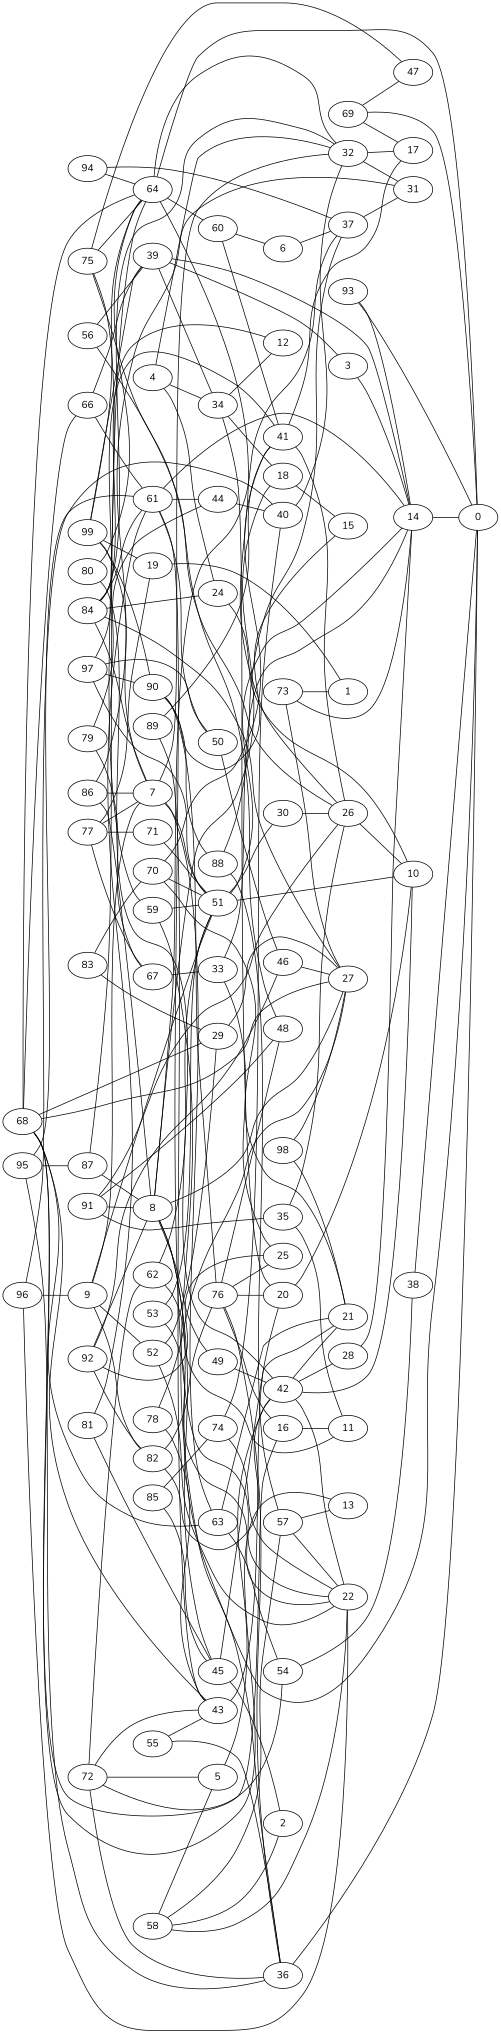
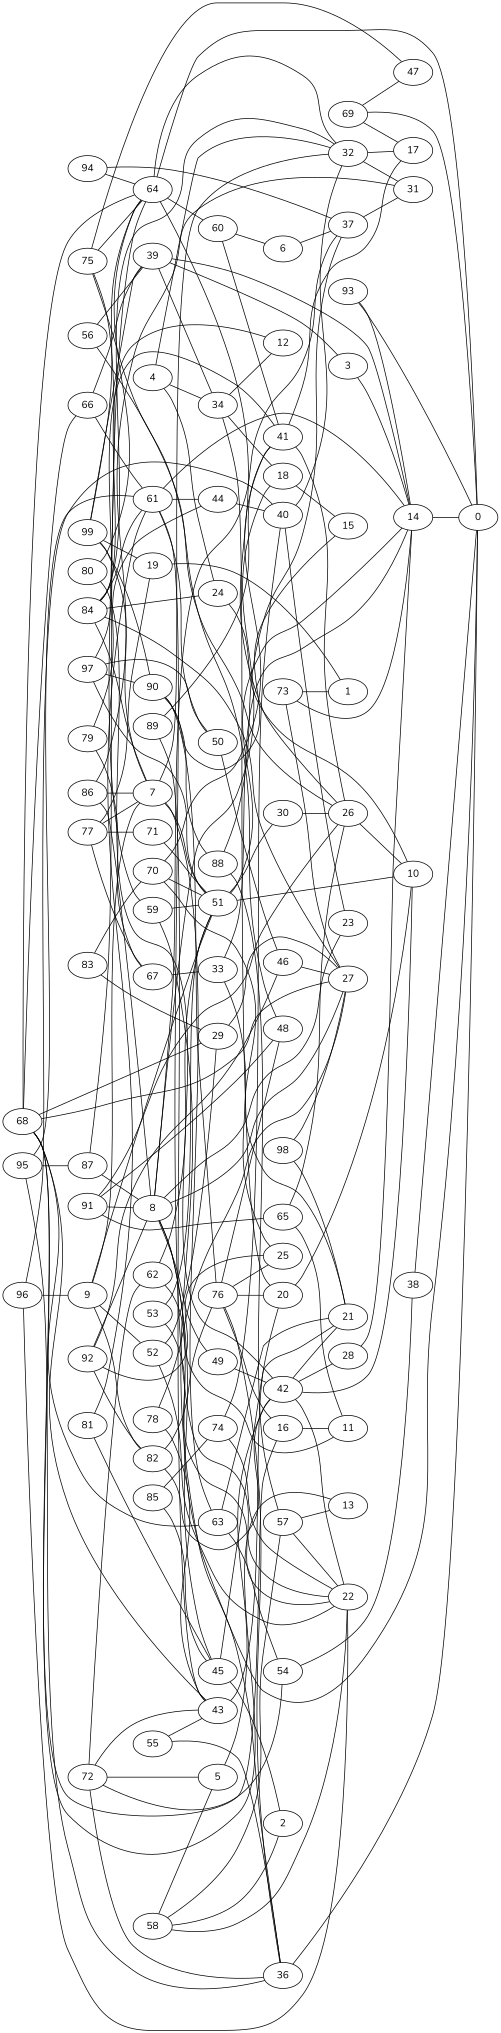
  digraph {
    fontname=Nunito
    rankdir=LR
    node [fontname=Nunito]
    edge [color=black dir=none fontname=Nunito]
    18
    15
    73
    1
    27
    14
    21
    0
    7
    63
    32
    51
    54
    61
    31
    17
    10
    30
    50
    44
    22
    93
    94
    64
    37
    26
    60
    72
    5
    62
    43
    36
    42
    11
    38
    20
    75
    59
    47
    48
    46
    40
    80
    28
    4
    24
    34
    12
    16
    82
    76
    25
    9
    52
    29
    86
    8
    55
    3
    71
    92
    45
+   23
    49
    85
    74
    2
    53
    68
    66
    13
    39
    67
    33
    90
    88
    57
    98
    89
    41
    81
    19
    69
    95
    87
    79
    56
    99
    77
    70
    84
    58
    96
    91
-   35
+   35 [label=65]
    83
    78
    6
    97
    subgraph sub_1 {
      18
      15
      73
      1
      27
      14
      21
      0
      7
      63
      32
      51
      54
      61
      31
      17
      10
      30
      50
      44
      22
      93
      94
      64
      37
      26
      60
      72
      5
      62
      43
      36
      42
      11
      38
      20
      75
      59
      47
      48
      46
      40
      80
      28
      4
      24
      34
      12
      16
      82
      76
      25
      9
      52
      29
      86
      8
      55
      3
      71
      92
      45
+     23
      49
      85
      74
      2
      53
      68
      66
      13
      39
      67
      33
      90
      88
      57
      98
      89
      41
      81
      19
      69
      95
      87
      79
      56
      99
      77
      70
      84
      58
      96
      91
      35
      83
      78
      6
      97
    }
    18 -> 15
    73 -> 1
    73 -> 27
    73 -> 14
    14 -> 0
    7 -> 63
    7 -> 32
    7 -> 51
    63 -> 21
    63 -> 54
    32 -> 31
    32 -> 17
    51 -> 14
    51 -> 10
    51 -> 30
    54 -> 38
    61 -> 14
    61 -> 50
    61 -> 44
    61 -> 22
    30 -> 26
    50 -> 46
    44 -> 40
    93 -> 14
    93 -> 0
    94 -> 64
    94 -> 37
    64 -> 0
    64 -> 32
    64 -> 26
    64 -> 60
    37 -> 31
    26 -> 10
    60 -> 41
    60 -> 6
    72 -> 54
    72 -> 5
    72 -> 62
    72 -> 43
    72 -> 36
    5 -> 42
    62 -> 51
    62 -> 11
    43 -> 20
    36 -> 0
    42 -> 21
    42 -> 10
    42 -> 22
    42 -> 28
    38 -> 0
    20 -> 10
    75 -> 64
    75 -> 59
    75 -> 47
    75 -> 48
    59 -> 51
    59 -> 36
    46 -> 27
    40 -> 32
+   40 -> 23
    80 -> 64
    80 -> 42
    28 -> 14
    4 -> 32
    4 -> 24
    4 -> 34
    24 -> 10
    34 -> 18
    34 -> 20
    34 -> 12
    16 -> 11
    82 -> 42
    82 -> 76
    76 -> 36
    76 -> 20
    76 -> 48
    76 -> 16
    76 -> 25
    9 -> 7
    9 -> 51
    9 -> 82
    9 -> 52
    52 -> 22
    52 -> 29
    29 -> 27
    86 -> 7
    86 -> 31
    86 -> 8
    8 -> 18
    8 -> 27
    8 -> 0
    8 -> 37
    8 -> 45
+   8 -> 23
    8 -> 49
    55 -> 43
    55 -> 36
    3 -> 14
    71 -> 51
    92 -> 46
    92 -> 82
    92 -> 25
    92 -> 8
    45 -> 21
    45 -> 2
    49 -> 42
    85 -> 45
    85 -> 74
    74 -> 22
    74 -> 40
    53 -> 51
    53 -> 22
    68 -> 27
    68 -> 63
    68 -> 64
    68 -> 43
    68 -> 16
    68 -> 29
    68 -> 66
    68 -> 13
    66 -> 61
    66 -> 39
    39 -> 14
    39 -> 34
    39 -> 3
    67 -> 33
    33 -> 14
    33 -> 25
    90 -> 15
    90 -> 76
    90 -> 88
    88 -> 37
    88 -> 57
    57 -> 22
    57 -> 13
    98 -> 27
    98 -> 21
    89 -> 43
    89 -> 41
    41 -> 17
    41 -> 26
    81 -> 61
    81 -> 45
    19 -> 1
    69 -> 0
    69 -> 17
    69 -> 47
    95 -> 61
    95 -> 36
    95 -> 87
    87 -> 64
    87 -> 8
    79 -> 44
    79 -> 67
    56 -> 26
    56 -> 39
    99 -> 7
    99 -> 64
    99 -> 39
    99 -> 90
    99 -> 19
    77 -> 7
    77 -> 71
    77 -> 67
    77 -> 19
    70 -> 21
    70 -> 51
    70 -> 41
    84 -> 27
    84 -> 7
    84 -> 32
    84 -> 61
    84 -> 24
    84 -> 12
    58 -> 22
    58 -> 5
    58 -> 2
    58 -> 57
    96 -> 22
    96 -> 40
    96 -> 9
    91 -> 26
    91 -> 48
    91 -> 8
    91 -> 35
    35 -> 26
    35 -> 11
    83 -> 29
    83 -> 70
    78 -> 27
    78 -> 43
    6 -> 37
    97 -> 51
    97 -> 50
    97 -> 90
    97 -> 41
  }
